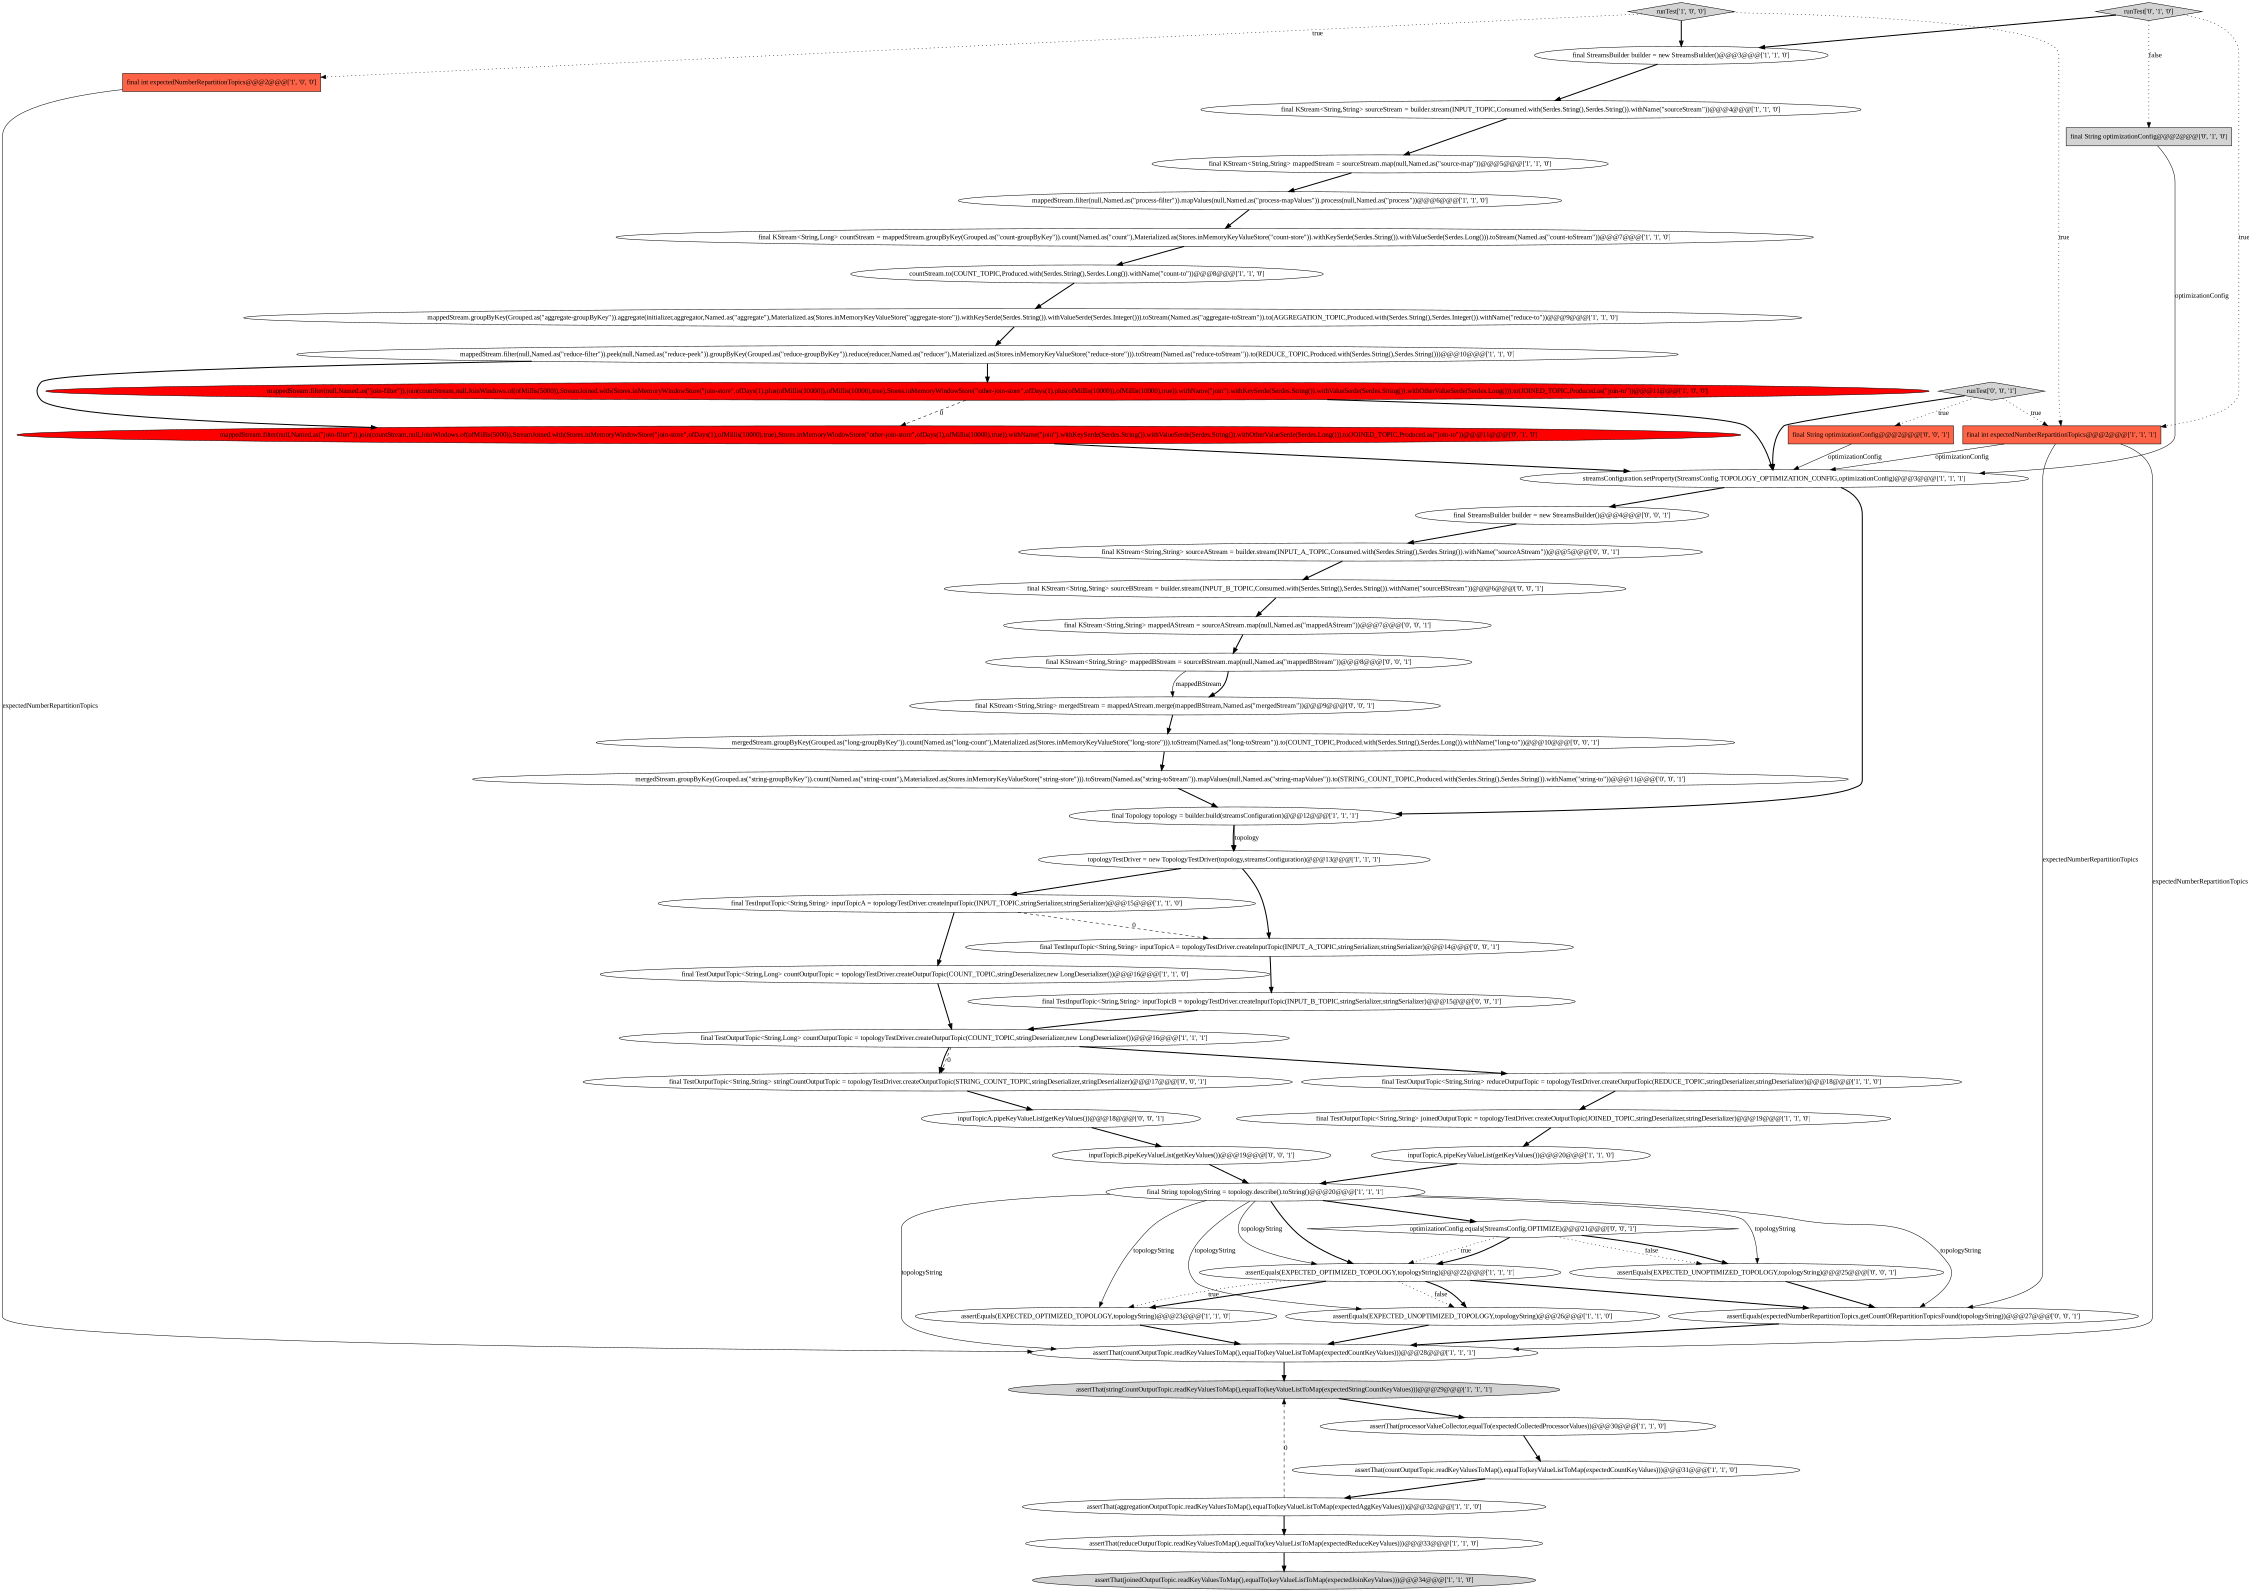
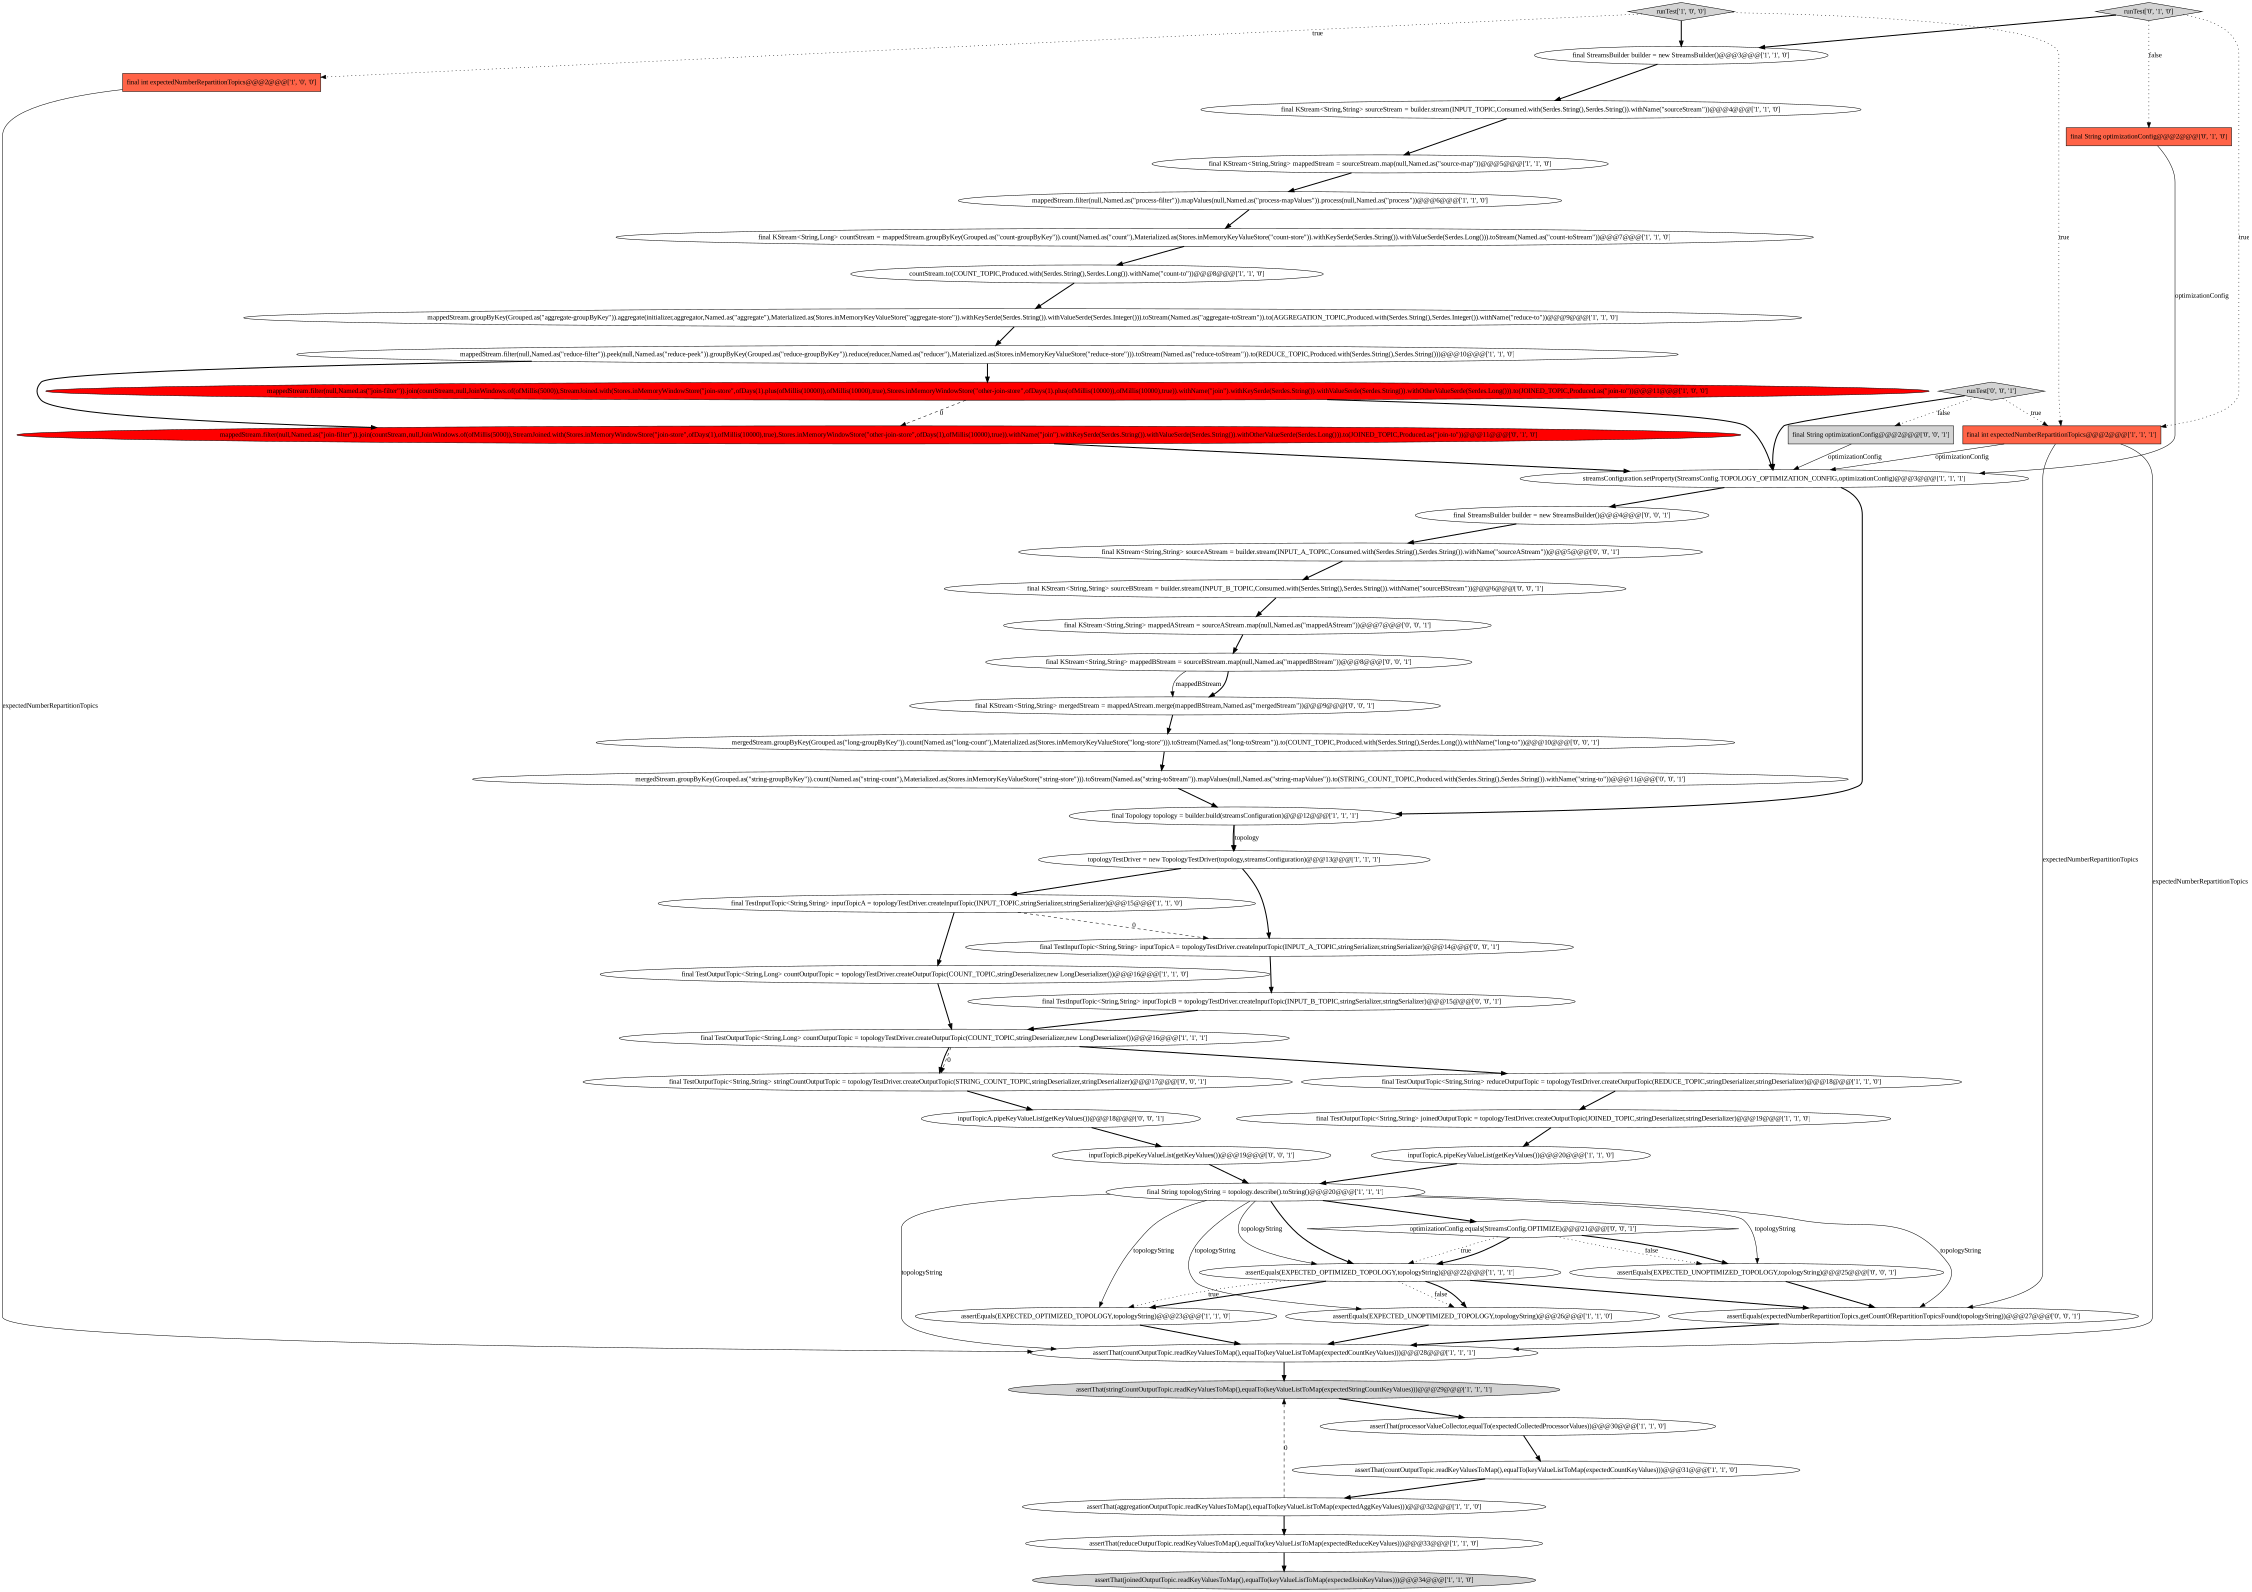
  digraph {
    fontname="Liberation Serif"
    node [fillcolor=white fontname="Liberation Serif" shape=ellipse style=filled]
    edge [fontname="Liberation Serif" style=bold]
    n1 [label="assertEquals(expectedNumberRepartitionTopics,getCountOfRepartitionTopicsFound(topologyString))@@@27@@@['0', '0', '1']"]
    n2 [label="assertThat(countOutputTopic.readKeyValuesToMap(),equalTo(keyValueListToMap(expectedCountKeyValues)))@@@28@@@['1', '1', '1']"]
    n3 [fillcolor=lightgray label="assertThat(stringCountOutputTopic.readKeyValuesToMap(),equalTo(keyValueListToMap(expectedStringCountKeyValues)))@@@29@@@['1', '1', '1']"]
    n4 [label="mappedStream.filter(null,Named.as(\"process-filter\")).mapValues(null,Named.as(\"process-mapValues\")).process(null,Named.as(\"process\"))@@@6@@@['1', '1', '0']"]
    n5 [label="final KStream<String,Long> countStream = mappedStream.groupByKey(Grouped.as(\"count-groupByKey\")).count(Named.as(\"count\"),Materialized.as(Stores.inMemoryKeyValueStore(\"count-store\")).withKeySerde(Serdes.String()).withValueSerde(Serdes.Long())).toStream(Named.as(\"count-toStream\"))@@@7@@@['1', '1', '0']"]
    n6 [label="countStream.to(COUNT_TOPIC,Produced.with(Serdes.String(),Serdes.Long()).withName(\"count-to\"))@@@8@@@['1', '1', '0']"]
    n7 [label="assertEquals(EXPECTED_UNOPTIMIZED_TOPOLOGY,topologyString)@@@25@@@['0', '0', '1']"]
    n8 [label="final Topology topology = builder.build(streamsConfiguration)@@@12@@@['1', '1', '1']"]
    n9 [label="topologyTestDriver = new TopologyTestDriver(topology,streamsConfiguration)@@@13@@@['1', '1', '1']"]
    n10 [label="final TestInputTopic<String,String> inputTopicA = topologyTestDriver.createInputTopic(INPUT_A_TOPIC,stringSerializer,stringSerializer)@@@14@@@['0', '0', '1']"]
    n11 [label="final TestInputTopic<String,String> inputTopicA = topologyTestDriver.createInputTopic(INPUT_TOPIC,stringSerializer,stringSerializer)@@@15@@@['1', '1', '0']"]
    n12 [label="inputTopicB.pipeKeyValueList(getKeyValues())@@@19@@@['0', '0', '1']"]
    n13 [label="final String topologyString = topology.describe().toString()@@@20@@@['1', '1', '1']"]
    n14 [label="assertEquals(EXPECTED_OPTIMIZED_TOPOLOGY,topologyString)@@@23@@@['1', '1', '0']"]
    n15 [label="assertEquals(EXPECTED_UNOPTIMIZED_TOPOLOGY,topologyString)@@@26@@@['1', '1', '0']"]
    n16 [label="optimizationConfig.equals(StreamsConfig.OPTIMIZE)@@@21@@@['0', '0', '1']" shape=diamond]
    n17 [label="assertEquals(EXPECTED_OPTIMIZED_TOPOLOGY,topologyString)@@@22@@@['1', '1', '1']"]
    n18 [label="final TestOutputTopic<String,String> joinedOutputTopic = topologyTestDriver.createOutputTopic(JOINED_TOPIC,stringDeserializer,stringDeserializer)@@@19@@@['1', '1', '0']"]
    n19 [label="inputTopicA.pipeKeyValueList(getKeyValues())@@@20@@@['1', '1', '0']"]
    n20 [label="final KStream<String,String> sourceAStream = builder.stream(INPUT_A_TOPIC,Consumed.with(Serdes.String(),Serdes.String()).withName(\"sourceAStream\"))@@@5@@@['0', '0', '1']"]
    n21 [label="final KStream<String,String> sourceBStream = builder.stream(INPUT_B_TOPIC,Consumed.with(Serdes.String(),Serdes.String()).withName(\"sourceBStream\"))@@@6@@@['0', '0', '1']"]
    n22 [label="final KStream<String,String> mappedAStream = sourceAStream.map(null,Named.as(\"mappedAStream\"))@@@7@@@['0', '0', '1']"]
    n23 [label="mappedStream.groupByKey(Grouped.as(\"aggregate-groupByKey\")).aggregate(initializer,aggregator,Named.as(\"aggregate\"),Materialized.as(Stores.inMemoryKeyValueStore(\"aggregate-store\")).withKeySerde(Serdes.String()).withValueSerde(Serdes.Integer())).toStream(Named.as(\"aggregate-toStream\")).to(AGGREGATION_TOPIC,Produced.with(Serdes.String(),Serdes.Integer()).withName(\"reduce-to\"))@@@9@@@['1', '1', '0']"]
    n24 [label="mappedStream.filter(null,Named.as(\"reduce-filter\")).peek(null,Named.as(\"reduce-peek\")).groupByKey(Grouped.as(\"reduce-groupByKey\")).reduce(reducer,Named.as(\"reducer\"),Materialized.as(Stores.inMemoryKeyValueStore(\"reduce-store\"))).toStream(Named.as(\"reduce-toStream\")).to(REDUCE_TOPIC,Produced.with(Serdes.String(),Serdes.String()))@@@10@@@['1', '1', '0']"]
    n25 [label="assertThat(aggregationOutputTopic.readKeyValuesToMap(),equalTo(keyValueListToMap(expectedAggKeyValues)))@@@32@@@['1', '1', '0']"]
    n26 [label="assertThat(reduceOutputTopic.readKeyValuesToMap(),equalTo(keyValueListToMap(expectedReduceKeyValues)))@@@33@@@['1', '1', '0']"]
    n27 [fillcolor=lightgray label="assertThat(joinedOutputTopic.readKeyValuesToMap(),equalTo(keyValueListToMap(expectedJoinKeyValues)))@@@34@@@['1', '1', '0']"]
    n28 [label="assertThat(processorValueCollector,equalTo(expectedCollectedProcessorValues))@@@30@@@['1', '1', '0']"]
    n29 [label="assertThat(countOutputTopic.readKeyValuesToMap(),equalTo(keyValueListToMap(expectedCountKeyValues)))@@@31@@@['1', '1', '0']"]
    n30 [fillcolor=lightgray label="runTest['1', '0', '0']" shape=diamond]
    n31 [fillcolor=tomato label="final int expectedNumberRepartitionTopics@@@2@@@['1', '0', '0']" shape=box]
    n32 [fillcolor=tomato label="final int expectedNumberRepartitionTopics@@@2@@@['1', '1', '1']" shape=box]
    n33 [label="final StreamsBuilder builder = new StreamsBuilder()@@@3@@@['1', '1', '0']"]
    n34 [label="streamsConfiguration.setProperty(StreamsConfig.TOPOLOGY_OPTIMIZATION_CONFIG,optimizationConfig)@@@3@@@['1', '1', '1']"]
    n35 [label="final KStream<String,String> sourceStream = builder.stream(INPUT_TOPIC,Consumed.with(Serdes.String(),Serdes.String()).withName(\"sourceStream\"))@@@4@@@['1', '1', '0']"]
    n36 [label="final TestOutputTopic<String,String> stringCountOutputTopic = topologyTestDriver.createOutputTopic(STRING_COUNT_TOPIC,stringDeserializer,stringDeserializer)@@@17@@@['0', '0', '1']"]
    n37 [label="inputTopicA.pipeKeyValueList(getKeyValues())@@@18@@@['0', '0', '1']"]
    n38 [label="final TestInputTopic<String,String> inputTopicB = topologyTestDriver.createInputTopic(INPUT_B_TOPIC,stringSerializer,stringSerializer)@@@15@@@['0', '0', '1']"]
    n39 [label="final TestOutputTopic<String,Long> countOutputTopic = topologyTestDriver.createOutputTopic(COUNT_TOPIC,stringDeserializer,new LongDeserializer())@@@16@@@['1', '1', '0']"]
    n40 [label="final KStream<String,String> mappedStream = sourceStream.map(null,Named.as(\"source-map\"))@@@5@@@['1', '1', '0']"]
    n41 [fillcolor=red label="mappedStream.filter(null,Named.as(\"join-filter\")).join(countStream,null,JoinWindows.of(ofMillis(5000)),StreamJoined.with(Stores.inMemoryWindowStore(\"join-store\",ofDays(1),ofMillis(10000),true),Stores.inMemoryWindowStore(\"other-join-store\",ofDays(1),ofMillis(10000),true)).withName(\"join\").withKeySerde(Serdes.String()).withValueSerde(Serdes.String()).withOtherValueSerde(Serdes.Long())).to(JOINED_TOPIC,Produced.as(\"join-to\"))@@@11@@@['0', '1', '0']"]
    n42 [fillcolor=red label="mappedStream.filter(null,Named.as(\"join-filter\")).join(countStream,null,JoinWindows.of(ofMillis(5000)),StreamJoined.with(Stores.inMemoryWindowStore(\"join-store\",ofDays(1).plus(ofMillis(10000)),ofMillis(10000),true),Stores.inMemoryWindowStore(\"other-join-store\",ofDays(1).plus(ofMillis(10000)),ofMillis(10000),true)).withName(\"join\").withKeySerde(Serdes.String()).withValueSerde(Serdes.String()).withOtherValueSerde(Serdes.Long())).to(JOINED_TOPIC,Produced.as(\"join-to\"))@@@11@@@['1', '0', '0']"]
    n43 [label="final TestOutputTopic<String,Long> countOutputTopic = topologyTestDriver.createOutputTopic(COUNT_TOPIC,stringDeserializer,new LongDeserializer())@@@16@@@['1', '1', '1']"]
    n44 [label="final TestOutputTopic<String,String> reduceOutputTopic = topologyTestDriver.createOutputTopic(REDUCE_TOPIC,stringDeserializer,stringDeserializer)@@@18@@@['1', '1', '0']"]
    n45 [label="final StreamsBuilder builder = new StreamsBuilder()@@@4@@@['0', '0', '1']"]
    n46 [label="final KStream<String,String> mappedBStream = sourceBStream.map(null,Named.as(\"mappedBStream\"))@@@8@@@['0', '0', '1']"]
    n47 [label="final KStream<String,String> mergedStream = mappedAStream.merge(mappedBStream,Named.as(\"mergedStream\"))@@@9@@@['0', '0', '1']"]
    n48 [label="mergedStream.groupByKey(Grouped.as(\"long-groupByKey\")).count(Named.as(\"long-count\"),Materialized.as(Stores.inMemoryKeyValueStore(\"long-store\"))).toStream(Named.as(\"long-toStream\")).to(COUNT_TOPIC,Produced.with(Serdes.String(),Serdes.Long()).withName(\"long-to\"))@@@10@@@['0', '0', '1']"]
-   n49 [fillcolor=lightgray label="final String optimizationConfig@@@2@@@['0', '1', '0']" shape=box]
+   n49 [fillcolor=tomato label="final String optimizationConfig@@@2@@@['0', '1', '0']" shape=box]
    n50 [label="mergedStream.groupByKey(Grouped.as(\"string-groupByKey\")).count(Named.as(\"string-count\"),Materialized.as(Stores.inMemoryKeyValueStore(\"string-store\"))).toStream(Named.as(\"string-toStream\")).mapValues(null,Named.as(\"string-mapValues\")).to(STRING_COUNT_TOPIC,Produced.with(Serdes.String(),Serdes.String()).withName(\"string-to\"))@@@11@@@['0', '0', '1']"]
    n51 [fillcolor=lightgray label="runTest['0', '0', '1']" shape=diamond]
-   n52 [fillcolor=tomato label="final String optimizationConfig@@@2@@@['0', '0', '1']" shape=box]
+   n52 [fillcolor=lightgray label="final String optimizationConfig@@@2@@@['0', '0', '1']" shape=box]
    n53 [fillcolor=lightgray label="runTest['0', '1', '0']" shape=diamond]
    n1 -> n2
    n2 -> n3
    n3 -> n28
    n4 -> n5
    n5 -> n6
    n6 -> n23
    n7 -> n1
    n8 -> n9 [label=topology style=solid]
    n8 -> n9
    n9 -> n10
    n9 -> n11
    n10 -> n38
    n11 -> n10 [label=0 style=dashed]
    n11 -> n39
    n12 -> n13
    n13 -> n1 [label=topologyString style=solid]
    n13 -> n2 [label=topologyString style=solid]
    n13 -> n7 [label=topologyString style=solid]
    n13 -> n14 [label=topologyString style=solid]
    n13 -> n15 [label=topologyString style=solid]
    n13 -> n16
    n13 -> n17
    n13 -> n17 [label=topologyString style=solid]
    n14 -> n2
    n15 -> n2
    n16 -> n7 [label=false style=dotted]
    n16 -> n7
    n16 -> n17 [label=true style=dotted]
    n16 -> n17
    n17 -> n1
    n17 -> n14
    n17 -> n14 [label=true style=dotted]
    n17 -> n15 [label=false style=dotted]
    n17 -> n15
    n18 -> n19
    n19 -> n13
    n20 -> n21
    n21 -> n22
    n22 -> n46
    n23 -> n24
    n24 -> n41
    n24 -> n42
    n25 -> n3 [label=0 style=dashed]
    n25 -> n26
    n26 -> n27
    n28 -> n29
    n29 -> n25
    n30 -> n31 [label=true style=dotted]
    n30 -> n32 [label=true style=dotted]
    n30 -> n33
    n31 -> n2 [label=expectedNumberRepartitionTopics style=solid]
    n32 -> n1 [label=expectedNumberRepartitionTopics style=solid]
    n32 -> n2 [label=expectedNumberRepartitionTopics style=solid]
    n32 -> n34 [label=optimizationConfig style=solid]
    n33 -> n35
    n34 -> n8
    n34 -> n45
    n35 -> n40
    n36 -> n37
    n37 -> n12
    n38 -> n43
    n39 -> n43
    n40 -> n4
    n41 -> n34
    n42 -> n34
    n42 -> n41 [label=0 style=dashed]
    n43 -> n36 [label=0 style=dashed]
    n43 -> n36
    n43 -> n44
    n44 -> n18
    n45 -> n20
    n46 -> n47 [label=mappedBStream style=solid]
    n46 -> n47
    n47 -> n48
    n48 -> n50
    n49 -> n34 [label=optimizationConfig style=solid]
    n50 -> n8
    n51 -> n32 [label=true style=dotted]
    n51 -> n34
-   n51 -> n52 [label=true style=dotted]
+   n51 -> n52 [label=false style=dotted]
    n52 -> n34 [label=optimizationConfig style=solid]
    n53 -> n32 [label=true style=dotted]
    n53 -> n33
    n53 -> n49 [label=false style=dotted]
  }
